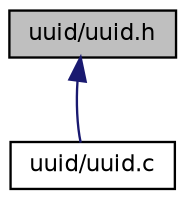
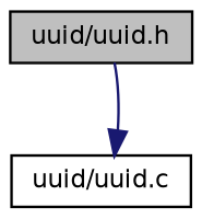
  digraph {
    node [color=black fontname=Helvetica fontsize=10 shape=record]
    n1 [fillcolor=grey75 fontcolor=black height=0.2 label="uuid/uuid.h" style=filled width=0.4]
    n2 [height=0.2 label="uuid/uuid.c" width=0.4]
-   n1 -> n2 [color=midnightblue dir=back fontname=Helvetica fontsize=10 labelfontname=Helvetica labelfontsize=10 style=solid]
+   n2 -> n1 [color=midnightblue dir=back fontname=Helvetica fontsize=10 labelfontname=Helvetica labelfontsize=10 style=solid]
  }
